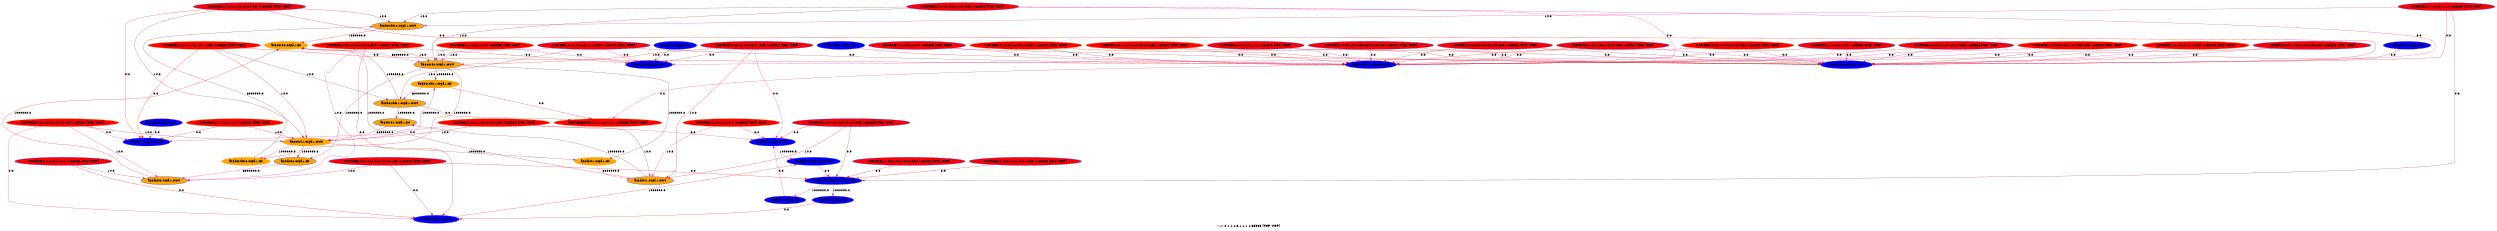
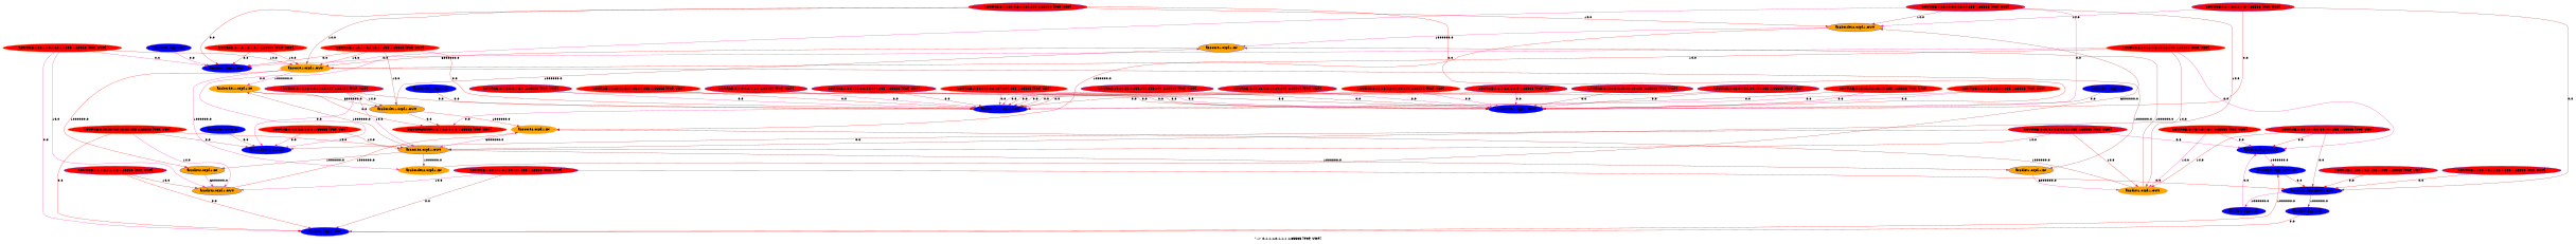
  digraph {
    label="* -> 2.1.1.1-2.1.1.1 1-65535 [TCP, UDP]"
    node [color=blue fillcolor=red shape=oval style=filled]
    edge [color=brown]
    n1 [fillcolor=orange label="as3border2.ospf.1.OUT"]
    "as2core1.ospf.1.IN" [fillcolor=orange]
    "as2core2.ospf.1.IN" [color=darkorange fillcolor=orange]
    "as2core1.ospf.1.OUT" [color=darkorange fillcolor=orange]
    "as2core2.ospf.1.OUT" [fillcolor=orange]
    "as2border1.ospf.1.IN" [color=darkorange fillcolor=orange]
    "as2border2.ospf.1.IN" [color=darkorange fillcolor=orange]
-   "as2dist1.ospf.1.IN" [color=darkorange fillcolor=orange]
+   "as2dist1.ospf.1.IN" [fillcolor=orange]
    "as2dist2.ospf.1.IN" [fillcolor=orange]
    "as2dist1.bgp.2.OUT" [fillcolor=blue]
    "as2dept1.bgp.65001.IN" [fillcolor=blue]
    "as2dept1.bgp.65001.OUT" [color=darkorange fillcolor=blue]
    "as2dist1.bgp.2.IN" [color=darkorange fillcolor=blue]
    "as2dist2.bgp.2.IN" [color=darkorange fillcolor=blue]
-   "as2dist1.ospf.1.OUT" [fillcolor=orange]
+   "as2dist1.ospf.1.OUT" [color=darkorange fillcolor=orange]
    "as2border1.ospf.1.OUT" [fillcolor=orange]
    "DESTINATION.2.1.1.1-2.1.1.1 1-65535 [TCP, UDP]" [color=darkorange]
    "as2dist2.ospf.1.OUT" [fillcolor=orange]
    "as2dist2.bgp.2.OUT" [fillcolor=blue]
    "as2border2.bgp.2.IN" [color=darkorange fillcolor=blue]
    "as2border2.bgp.2.OUT" [fillcolor=blue]
    "as2core1.bgp.2.IN" [color=darkorange fillcolor=blue]
    "as2core1.bgp.2.OUT" [fillcolor=blue]
    "as2border1.bgp.2.IN" [fillcolor=blue]
    "as2border1.bgp.2.OUT" [color=darkorange fillcolor=blue]
    "as2core2.bgp.2.IN" [fillcolor=blue]
    "as2core2.bgp.2.OUT" [fillcolor=blue]
    "SOURCE.2.1.3.3-2.12.10.255 1-65535 [TCP, UDP]" [color=darkorange]
    "SOURCE.2.34.102.0-2.34.200.255 1-65535 [TCP, UDP]"
    "SOURCE.2.34.201.0-2.34.201.255 1-65535 [TCP, UDP]"
    "SOURCE.2.128.2.0-10.12.10.255 1-65535 [TCP, UDP]"
    "SOURCE.2.1.1.2-2.1.1.2 1-65535 [TCP, UDP]"
    "SOURCE.2.1.2.2-2.1.2.2 1-65535 [TCP, UDP]" [color=darkorange]
    "SOURCE.2.1.3.2-2.1.3.2 1-65535 [TCP, UDP]"
    "SOURCE.2.1.1.3-2.1.2.0 1-65535 [TCP, UDP]"
    "SOURCE.2.1.2.3-2.1.3.0 1-65535 [TCP, UDP]"
    "SOURCE.2.128.0.0-2.128.0.255 1-65535 [TCP, UDP]"
    "SOURCE.2.128.1.0-2.128.1.255 1-65535 [TCP, UDP]"
    "SOURCE.0.0.0.0-2.1.1.0 1-65535 [TCP, UDP]"
    "SOURCE.2.1.2.1-2.1.2.1 1-65535 [TCP, UDP]" [color=darkorange]
    "SOURCE.2.1.3.1-2.1.3.1 1-65535 [TCP, UDP]" [color=darkorange]
    "SOURCE.2.34.101.0-2.34.101.255 1-65535 [TCP, UDP]"
    "SOURCE.2.23.23.0-2.34.100.255 1-65535 [TCP, UDP]"
    "SOURCE.2.23.11.0-2.23.11.255 1-65535 [TCP, UDP]" [color=darkorange]
    "SOURCE.2.23.12.0-2.23.12.255 1-65535 [TCP, UDP]" [color=darkorange]
    "SOURCE.2.23.13.0-2.23.20.255 1-65535 [TCP, UDP]" [color=darkorange]
    "SOURCE.2.23.21.0-2.23.21.255 1-65535 [TCP, UDP]"
    "SOURCE.2.23.22.0-2.23.22.255 1-65535 [TCP, UDP]" [color=darkorange]
    "SOURCE.2.34.202.0-2.127.255.255 1-65535 [TCP, UDP]" [color=darkorange]
    "SOURCE.2.12.23.0-2.23.10.255 1-65535 [TCP, UDP]" [color=darkorange]
    "SOURCE.10.12.12.0-10.23.20.255 1-65535 [TCP, UDP]" [color=darkorange]
    "SOURCE.10.23.22.0-255.255.255.255 1-65535 [TCP, UDP]"
    "SOURCE.2.12.11.0-2.12.11.255 1-65535 [TCP, UDP]" [color=darkorange]
    "SOURCE.2.12.12.0-2.12.12.255 1-65535 [TCP, UDP]"
    "SOURCE.2.12.13.0-2.12.20.255 1-65535 [TCP, UDP]"
    "SOURCE.2.12.21.0-2.12.21.255 1-65535 [TCP, UDP]"
    "SOURCE.2.12.22.0-2.12.22.255 1-65535 [TCP, UDP]"
+   n1 -> "as2core1.ospf.1.IN" [color=deeppink label=1000000.0]
    n1 -> "as2core2.ospf.1.IN" [color=red label=1000000.0]
    "as2core1.ospf.1.IN" -> "as2core1.ospf.1.OUT" [color=red label=6000000.0]
    "as2core2.ospf.1.IN" -> "as2core2.ospf.1.OUT" [color=deeppink label=6000000.0]
    "as2core1.ospf.1.OUT" -> "as2border1.ospf.1.IN" [color=deeppink label=1000000.0]
    "as2core1.ospf.1.OUT" -> "as2border2.ospf.1.IN" [color=deeppink label=1000000.0]
    "as2core1.ospf.1.OUT" -> "as2dist1.ospf.1.IN" [label=1000000.0]
    "as2core1.ospf.1.OUT" -> "as2dist2.ospf.1.IN" [color=red label=1000000.0]
    "as2core2.ospf.1.OUT" -> "as2border1.ospf.1.IN" [label=1000000.0]
    "as2core2.ospf.1.OUT" -> "as2border2.ospf.1.IN" [color=red label=1000000.0]
    "as2core2.ospf.1.OUT" -> "as2dist1.ospf.1.IN" [label=1000000.0]
    "as2core2.ospf.1.OUT" -> "as2dist2.ospf.1.IN" [label=1000000.0]
    "as2border1.ospf.1.IN" -> "as2border1.ospf.1.OUT" [label=6000000.0]
    "as2border1.ospf.1.IN" -> "DESTINATION.2.1.1.1-2.1.1.1 1-65535 [TCP, UDP]" [color=red label=0.0]
    "as2border2.ospf.1.IN" -> n1 [label=6000000.0]
    "as2dist1.ospf.1.IN" -> "as2dist1.ospf.1.OUT" [color=deeppink label=6000000.0]
    "as2dist2.ospf.1.IN" -> "as2dist2.ospf.1.OUT" [color=deeppink label=6000000.0]
    "as2dist1.bgp.2.OUT" -> "as2dept1.bgp.65001.IN" [color=deeppink label=1000000.0]
    "as2dept1.bgp.65001.IN" -> "as2dept1.bgp.65001.OUT" [color=red label=0.0]
    "as2dept1.bgp.65001.OUT" -> "as2dist1.bgp.2.IN" [color=deeppink label=1000000.0]
    "as2dept1.bgp.65001.OUT" -> "as2dist2.bgp.2.IN" [label=1000000.0]
    "as2dist1.bgp.2.IN" -> "as2dist1.bgp.2.OUT" [color=deeppink label=0.0]
    "as2dist2.bgp.2.IN" -> "as2dist2.bgp.2.OUT" [color=red label=0.0]
    "as2dist1.ospf.1.OUT" -> "as2core1.ospf.1.IN" [label=1000000.0]
    "as2dist1.ospf.1.OUT" -> "as2core2.ospf.1.IN" [label=1000000.0]
    "as2border1.ospf.1.OUT" -> "as2core1.ospf.1.IN" [label=1000000.0]
    "as2border1.ospf.1.OUT" -> "as2core2.ospf.1.IN" [color=red label=1000000.0]
    "as2border1.ospf.1.OUT" -> "DESTINATION.2.1.1.1-2.1.1.1 1-65535 [TCP, UDP]" [label=0.0]
    "as2dist2.ospf.1.OUT" -> "as2core2.ospf.1.IN" [color=red label=1000000.0]
    "as2dist2.bgp.2.OUT" -> "as2dept1.bgp.65001.IN" [color=red label=1000000.0]
    "as2border2.bgp.2.IN" -> "as2border2.bgp.2.OUT" [label=0.0]
    "as2core1.bgp.2.IN" -> "as2core1.bgp.2.OUT" [color=deeppink label=0.0]
    "as2border1.bgp.2.IN" -> "as2border1.bgp.2.OUT" [color=red label=0.0]
    "as2border1.bgp.2.OUT" -> "DESTINATION.2.1.1.1-2.1.1.1 1-65535 [TCP, UDP]" [color=deeppink label=0.0]
    "as2core2.bgp.2.IN" -> "as2core2.bgp.2.OUT" [label=0.0]
    "SOURCE.2.1.3.3-2.12.10.255 1-65535 [TCP, UDP]" -> "as2border2.bgp.2.OUT" [color=deeppink label=0.0]
    "SOURCE.2.1.3.3-2.12.10.255 1-65535 [TCP, UDP]" -> "as2border1.bgp.2.OUT" [color=deeppink label=0.0]
    "SOURCE.2.34.102.0-2.34.200.255 1-65535 [TCP, UDP]" -> "as2border2.bgp.2.OUT" [color=deeppink label=0.0]
    "SOURCE.2.34.102.0-2.34.200.255 1-65535 [TCP, UDP]" -> "as2border1.bgp.2.OUT" [label=0.0]
    "SOURCE.2.34.201.0-2.34.201.255 1-65535 [TCP, UDP]" -> "as2dept1.bgp.65001.OUT" [color=red label=0.0]
    "SOURCE.2.34.201.0-2.34.201.255 1-65535 [TCP, UDP]" -> "as2dist2.ospf.1.OUT" [color=deeppink label=14.0]
    "SOURCE.2.34.201.0-2.34.201.255 1-65535 [TCP, UDP]" -> "as2dist2.bgp.2.OUT" [label=0.0]
    "SOURCE.2.128.2.0-10.12.10.255 1-65535 [TCP, UDP]" -> "as2border2.bgp.2.OUT" [label=0.0]
    "SOURCE.2.128.2.0-10.12.10.255 1-65535 [TCP, UDP]" -> "as2border1.bgp.2.OUT" [color=red label=0.0]
    "SOURCE.2.1.1.2-2.1.1.2 1-65535 [TCP, UDP]" -> n1 [color=deeppink label=14.0]
    "SOURCE.2.1.1.2-2.1.1.2 1-65535 [TCP, UDP]" -> "as2dept1.bgp.65001.OUT" [label=0.0]
    "SOURCE.2.1.1.2-2.1.1.2 1-65535 [TCP, UDP]" -> "as2border2.bgp.2.OUT" [color=red label=0.0]
    "SOURCE.2.1.2.2-2.1.2.2 1-65535 [TCP, UDP]" -> "as2core2.ospf.1.OUT" [label=14.0]
    "SOURCE.2.1.2.2-2.1.2.2 1-65535 [TCP, UDP]" -> "as2core2.bgp.2.OUT" [color=deeppink label=0.0]
    "SOURCE.2.1.3.2-2.1.3.2 1-65535 [TCP, UDP]" -> "as2dist2.ospf.1.OUT" [label=14.0]
    "SOURCE.2.1.3.2-2.1.3.2 1-65535 [TCP, UDP]" -> "as2dist2.bgp.2.OUT" [color=red label=0.0]
    "SOURCE.2.1.1.3-2.1.2.0 1-65535 [TCP, UDP]" -> "as2border2.bgp.2.OUT" [color=deeppink label=0.0]
    "SOURCE.2.1.1.3-2.1.2.0 1-65535 [TCP, UDP]" -> "as2border1.bgp.2.OUT" [label=0.0]
    "SOURCE.2.1.2.3-2.1.3.0 1-65535 [TCP, UDP]" -> "as2border2.bgp.2.OUT" [label=0.0]
    "SOURCE.2.1.2.3-2.1.3.0 1-65535 [TCP, UDP]" -> "as2border1.bgp.2.OUT" [color=deeppink label=0.0]
    "SOURCE.2.128.0.0-2.128.0.255 1-65535 [TCP, UDP]" -> "as2dept1.bgp.65001.OUT" [color=red label=0.0]
    "SOURCE.2.128.1.0-2.128.1.255 1-65535 [TCP, UDP]" -> "as2dept1.bgp.65001.OUT" [color=red label=0.0]
    "SOURCE.0.0.0.0-2.1.1.0 1-65535 [TCP, UDP]" -> "as2border2.bgp.2.OUT" [color=red label=0.0]
    "SOURCE.0.0.0.0-2.1.1.0 1-65535 [TCP, UDP]" -> "as2border1.bgp.2.OUT" [color=deeppink label=0.0]
    "SOURCE.2.1.2.1-2.1.2.1 1-65535 [TCP, UDP]" -> "as2core1.ospf.1.OUT" [color=red label=14.0]
    "SOURCE.2.1.2.1-2.1.2.1 1-65535 [TCP, UDP]" -> "as2core1.bgp.2.OUT" [color=red label=0.0]
    "SOURCE.2.1.3.1-2.1.3.1 1-65535 [TCP, UDP]" -> "as2dist1.bgp.2.OUT" [color=deeppink label=0.0]
    "SOURCE.2.1.3.1-2.1.3.1 1-65535 [TCP, UDP]" -> "as2dist1.ospf.1.OUT" [color=deeppink label=14.0]
    "SOURCE.2.34.101.0-2.34.101.255 1-65535 [TCP, UDP]" -> "as2dist1.bgp.2.OUT" [color=red label=0.0]
    "SOURCE.2.34.101.0-2.34.101.255 1-65535 [TCP, UDP]" -> "as2dept1.bgp.65001.OUT" [label=0.0]
    "SOURCE.2.34.101.0-2.34.101.255 1-65535 [TCP, UDP]" -> "as2dist1.ospf.1.OUT" [color=red label=14.0]
    "SOURCE.2.23.23.0-2.34.100.255 1-65535 [TCP, UDP]" -> "as2border2.bgp.2.OUT" [label=0.0]
    "SOURCE.2.23.23.0-2.34.100.255 1-65535 [TCP, UDP]" -> "as2border1.bgp.2.OUT" [label=0.0]
    "SOURCE.2.23.11.0-2.23.11.255 1-65535 [TCP, UDP]" -> "as2core1.ospf.1.OUT" [color=red label=14.0]
    "SOURCE.2.23.11.0-2.23.11.255 1-65535 [TCP, UDP]" -> "as2dist1.bgp.2.OUT" [color=deeppink label=0.0]
    "SOURCE.2.23.11.0-2.23.11.255 1-65535 [TCP, UDP]" -> "as2dist1.ospf.1.OUT" [label=14.0]
    "SOURCE.2.23.11.0-2.23.11.255 1-65535 [TCP, UDP]" -> "as2core1.bgp.2.OUT" [color=deeppink label=0.0]
    "SOURCE.2.23.12.0-2.23.12.255 1-65535 [TCP, UDP]" -> "as2core1.ospf.1.OUT" [label=14.0]
    "SOURCE.2.23.12.0-2.23.12.255 1-65535 [TCP, UDP]" -> "as2dist2.ospf.1.OUT" [color=deeppink label=14.0]
    "SOURCE.2.23.12.0-2.23.12.255 1-65535 [TCP, UDP]" -> "as2dist2.bgp.2.OUT" [color=deeppink label=0.0]
    "SOURCE.2.23.12.0-2.23.12.255 1-65535 [TCP, UDP]" -> "as2core1.bgp.2.OUT" [color=deeppink label=0.0]
    "SOURCE.2.23.13.0-2.23.20.255 1-65535 [TCP, UDP]" -> "as2border2.bgp.2.OUT" [color=deeppink label=0.0]
    "SOURCE.2.23.13.0-2.23.20.255 1-65535 [TCP, UDP]" -> "as2border1.bgp.2.OUT" [color=red label=0.0]
    "SOURCE.2.23.21.0-2.23.21.255 1-65535 [TCP, UDP]" -> "as2core2.ospf.1.OUT" [color=red label=14.0]
    "SOURCE.2.23.21.0-2.23.21.255 1-65535 [TCP, UDP]" -> "as2dist1.bgp.2.OUT" [color=deeppink label=0.0]
    "SOURCE.2.23.21.0-2.23.21.255 1-65535 [TCP, UDP]" -> "as2dist1.ospf.1.OUT" [color=red label=14.0]
    "SOURCE.2.23.21.0-2.23.21.255 1-65535 [TCP, UDP]" -> "as2core2.bgp.2.OUT" [label=0.0]
    "SOURCE.2.23.22.0-2.23.22.255 1-65535 [TCP, UDP]" -> "as2core2.ospf.1.OUT" [color=red label=14.0]
    "SOURCE.2.23.22.0-2.23.22.255 1-65535 [TCP, UDP]" -> "as2dist2.ospf.1.OUT" [color=deeppink label=14.0]
    "SOURCE.2.23.22.0-2.23.22.255 1-65535 [TCP, UDP]" -> "as2dist2.bgp.2.OUT" [color=red label=0.0]
    "SOURCE.2.23.22.0-2.23.22.255 1-65535 [TCP, UDP]" -> "as2core2.bgp.2.OUT" [label=0.0]
    "SOURCE.2.34.202.0-2.127.255.255 1-65535 [TCP, UDP]" -> "as2border2.bgp.2.OUT" [label=0.0]
    "SOURCE.2.34.202.0-2.127.255.255 1-65535 [TCP, UDP]" -> "as2border1.bgp.2.OUT" [color=deeppink label=0.0]
    "SOURCE.2.12.23.0-2.23.10.255 1-65535 [TCP, UDP]" -> "as2border2.bgp.2.OUT" [color=red label=0.0]
    "SOURCE.2.12.23.0-2.23.10.255 1-65535 [TCP, UDP]" -> "as2border1.bgp.2.OUT" [label=0.0]
    "SOURCE.10.12.12.0-10.23.20.255 1-65535 [TCP, UDP]" -> "as2border2.bgp.2.OUT" [label=0.0]
    "SOURCE.10.12.12.0-10.23.20.255 1-65535 [TCP, UDP]" -> "as2border1.bgp.2.OUT" [color=red label=0.0]
    "SOURCE.10.23.22.0-255.255.255.255 1-65535 [TCP, UDP]" -> "as2border2.bgp.2.OUT" [label=0.0]
    "SOURCE.10.23.22.0-255.255.255.255 1-65535 [TCP, UDP]" -> "as2border1.bgp.2.OUT" [color=deeppink label=0.0]
    "SOURCE.2.12.11.0-2.12.11.255 1-65535 [TCP, UDP]" -> "as2core1.ospf.1.OUT" [color=red label=14.0]
    "SOURCE.2.12.11.0-2.12.11.255 1-65535 [TCP, UDP]" -> "as2border1.ospf.1.OUT" [label=14.0]
    "SOURCE.2.12.11.0-2.12.11.255 1-65535 [TCP, UDP]" -> "as2core1.bgp.2.OUT" [color=red label=0.0]
    "SOURCE.2.12.11.0-2.12.11.255 1-65535 [TCP, UDP]" -> "as2border1.bgp.2.OUT" [color=red label=0.0]
    "SOURCE.2.12.12.0-2.12.12.255 1-65535 [TCP, UDP]" -> "as2core2.ospf.1.OUT" [color=deeppink label=14.0]
    "SOURCE.2.12.12.0-2.12.12.255 1-65535 [TCP, UDP]" -> "as2border1.ospf.1.OUT" [label=14.0]
    "SOURCE.2.12.12.0-2.12.12.255 1-65535 [TCP, UDP]" -> "as2border1.bgp.2.OUT" [label=0.0]
    "SOURCE.2.12.12.0-2.12.12.255 1-65535 [TCP, UDP]" -> "as2core2.bgp.2.OUT" [color=deeppink label=0.0]
    "SOURCE.2.12.13.0-2.12.20.255 1-65535 [TCP, UDP]" -> "as2border2.bgp.2.OUT" [color=deeppink label=0.0]
    "SOURCE.2.12.13.0-2.12.20.255 1-65535 [TCP, UDP]" -> "as2border1.bgp.2.OUT" [color=red label=0.0]
    "SOURCE.2.12.21.0-2.12.21.255 1-65535 [TCP, UDP]" -> n1 [color=red label=14.0]
    "SOURCE.2.12.21.0-2.12.21.255 1-65535 [TCP, UDP]" -> "as2core1.ospf.1.OUT" [label=14.0]
    "SOURCE.2.12.21.0-2.12.21.255 1-65535 [TCP, UDP]" -> "as2border2.bgp.2.OUT" [color=red label=0.0]
    "SOURCE.2.12.21.0-2.12.21.255 1-65535 [TCP, UDP]" -> "as2core1.bgp.2.OUT" [color=red label=0.0]
    "SOURCE.2.12.22.0-2.12.22.255 1-65535 [TCP, UDP]" -> n1 [label=14.0]
    "SOURCE.2.12.22.0-2.12.22.255 1-65535 [TCP, UDP]" -> "as2core2.ospf.1.OUT" [label=14.0]
    "SOURCE.2.12.22.0-2.12.22.255 1-65535 [TCP, UDP]" -> "as2border2.bgp.2.OUT" [color=deeppink label=0.0]
    "SOURCE.2.12.22.0-2.12.22.255 1-65535 [TCP, UDP]" -> "as2core2.bgp.2.OUT" [color=deeppink label=0.0]
  }
